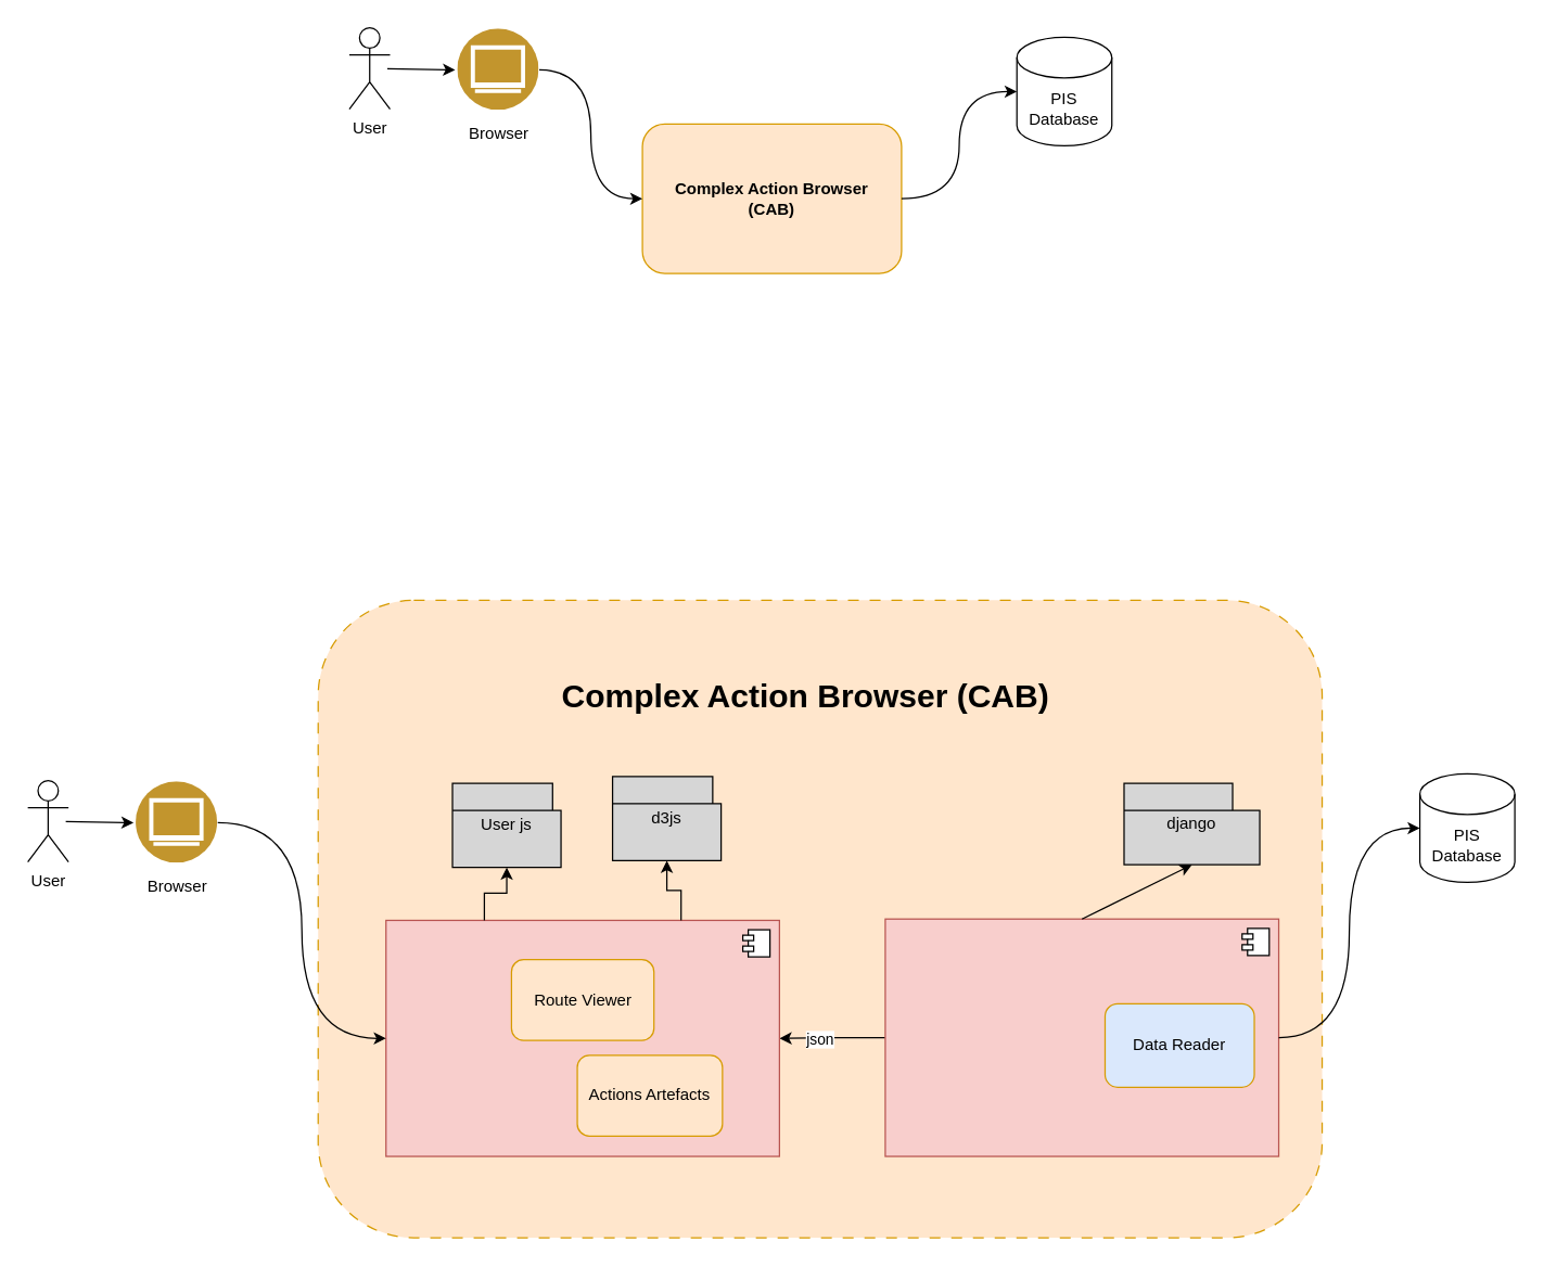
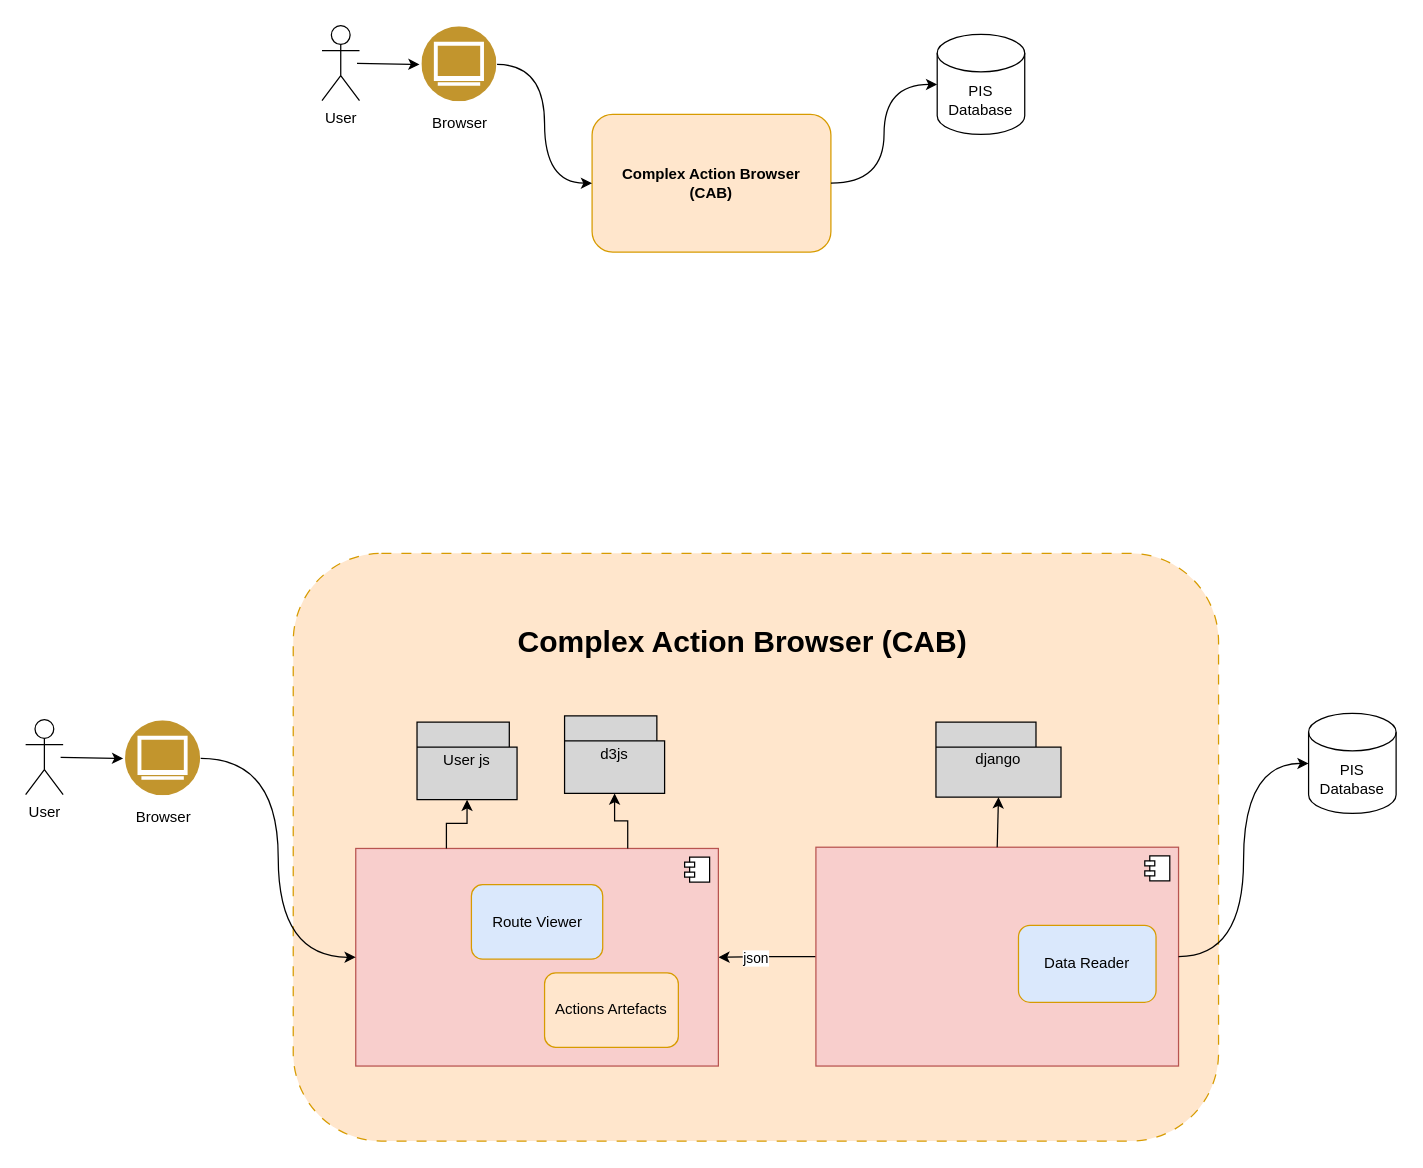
  <mxCell id="0" />
  <mxCell id="1" parent="0" />
  <mxCell id="2" value="&lt;div style=&quot;&quot;&gt;&lt;br&gt;&lt;/div&gt;" style="rounded=1;whiteSpace=wrap;html=1;align=left;dashed=1;dashPattern=8 8;fillColor=#ffe6cc;strokeColor=#d79b00;" parent="1" vertex="1"><mxGeometry x="234" y="442" width="740" height="470" as="geometry" /></mxCell>
  <mxCell id="3" value="&lt;b&gt;Complex Action Browser&lt;/b&gt;&lt;div&gt;&lt;b&gt;(CAB)&lt;/b&gt;&lt;/div&gt;" style="rounded=1;whiteSpace=wrap;html=1;fillColor=#ffe6cc;strokeColor=#d79b00;" parent="1" vertex="1"><mxGeometry x="473" y="91" width="191" height="110" as="geometry" /></mxCell>
  <mxCell id="4" style="rounded=0;orthogonalLoop=1;jettySize=auto;html=1;entryX=0;entryY=0.5;entryDx=0;entryDy=0;" parent="1" edge="1"><mxGeometry relative="1" as="geometry"><mxPoint x="285" y="50.231" as="sourcePoint" /><mxPoint x="335" y="51" as="targetPoint" /></mxGeometry></mxCell>
  <mxCell id="5" value="User" style="shape=umlActor;verticalLabelPosition=bottom;verticalAlign=top;html=1;outlineConnect=0;" parent="1" vertex="1"><mxGeometry x="257" y="20" width="30" height="60" as="geometry" /></mxCell>
  <mxCell id="6" value="PIS&lt;div&gt;Database&lt;/div&gt;" style="shape=cylinder3;whiteSpace=wrap;html=1;boundedLbl=1;backgroundOutline=1;size=15;" parent="1" vertex="1"><mxGeometry x="749" y="27" width="70" height="80" as="geometry" /></mxCell>
  <mxCell id="7" style="edgeStyle=orthogonalEdgeStyle;rounded=0;orthogonalLoop=1;jettySize=auto;html=1;entryX=0;entryY=0.5;entryDx=0;entryDy=0;curved=1;" parent="1" source="8" target="3" edge="1"><mxGeometry relative="1" as="geometry" /></mxCell>
  <mxCell id="8" value="Browser" style="image;aspect=fixed;perimeter=ellipsePerimeter;html=1;align=center;shadow=0;dashed=0;fontColor=#000000;labelBackgroundColor=default;fontSize=12;spacingTop=3;image=img/lib/ibm/users/browser.svg;" parent="1" vertex="1"><mxGeometry x="337" y="21" width="60" height="60" as="geometry" /></mxCell>
  <mxCell id="9" style="edgeStyle=orthogonalEdgeStyle;rounded=0;orthogonalLoop=1;jettySize=auto;html=1;entryX=0;entryY=0.5;entryDx=0;entryDy=0;entryPerimeter=0;curved=1;" parent="1" source="3" target="6" edge="1"><mxGeometry relative="1" as="geometry" /></mxCell>
  <mxCell id="10" style="edgeStyle=orthogonalEdgeStyle;rounded=0;orthogonalLoop=1;jettySize=auto;html=1;exitX=0;exitY=0.5;exitDx=0;exitDy=0;entryX=1;entryY=0.5;entryDx=0;entryDy=0;" parent="1" source="12" target="18" edge="1"><mxGeometry relative="1" as="geometry"><mxPoint x="643.91" y="744.07" as="sourcePoint" /><mxPoint x="582" y="745" as="targetPoint" /></mxGeometry></mxCell>
  <mxCell id="11" value="json" style="edgeLabel;html=1;align=center;verticalAlign=middle;resizable=0;points=[];" parent="10" vertex="1" connectable="0"><mxGeometry x="0.242" relative="1" as="geometry"><mxPoint as="offset" /></mxGeometry></mxCell>
  <mxCell id="12" value="" style="html=1;dropTarget=0;whiteSpace=wrap;fillColor=#f8cecc;strokeColor=#b85450;" parent="1" vertex="1"><mxGeometry x="652" y="677" width="290" height="175" as="geometry" /></mxCell>
  <mxCell id="13" value="" style="shape=module;jettyWidth=8;jettyHeight=4;" parent="12" vertex="1"><mxGeometry x="1" width="20" height="20" relative="1" as="geometry"><mxPoint x="-27" y="7" as="offset" /></mxGeometry></mxCell>
- <mxCell id="14" value="django" style="shape=folder;tabWidth=80;tabHeight=20;tabPosition=left;html=1;whiteSpace=wrap;align=center;fillColor=#D6D6D6;" parent="1" vertex="1"><mxGeometry x="828" y="577" width="100" height="60" as="geometry" /></mxCell>
+ <mxCell id="14" value="django" style="shape=folder;tabWidth=80;tabHeight=20;tabPosition=left;html=1;whiteSpace=wrap;align=center;fillColor=#D6D6D6;" parent="1" vertex="1"><mxGeometry x="748" y="577" width="100" height="60" as="geometry" /></mxCell>
  <mxCell id="15" style="rounded=0;orthogonalLoop=1;jettySize=auto;html=1;exitX=0.5;exitY=0;exitDx=0;exitDy=0;entryX=0.5;entryY=1;entryDx=0;entryDy=0;entryPerimeter=0;" parent="1" source="12" target="14" edge="1"><mxGeometry relative="1" as="geometry" /></mxCell>
  <mxCell id="16" value="PIS&lt;div&gt;Database&lt;/div&gt;" style="shape=cylinder3;whiteSpace=wrap;html=1;boundedLbl=1;backgroundOutline=1;size=15;" parent="1" vertex="1"><mxGeometry x="1046" y="570" width="70" height="80" as="geometry" /></mxCell>
  <mxCell id="17" style="edgeStyle=orthogonalEdgeStyle;rounded=0;orthogonalLoop=1;jettySize=auto;html=1;exitX=1;exitY=0.5;exitDx=0;exitDy=0;entryX=0;entryY=0.5;entryDx=0;entryDy=0;entryPerimeter=0;curved=1;" parent="1" source="12" target="16" edge="1"><mxGeometry relative="1" as="geometry" /></mxCell>
  <mxCell id="18" value="" style="html=1;dropTarget=0;whiteSpace=wrap;fillColor=#f8cecc;strokeColor=#b85450;" parent="1" vertex="1"><mxGeometry x="284" y="678" width="290" height="174" as="geometry" /></mxCell>
  <mxCell id="19" value="" style="shape=module;jettyWidth=8;jettyHeight=4;" parent="18" vertex="1"><mxGeometry x="1" width="20" height="20" relative="1" as="geometry"><mxPoint x="-27" y="7" as="offset" /></mxGeometry></mxCell>
  <mxCell id="20" value="User js" style="shape=folder;tabWidth=80;tabHeight=20;tabPosition=left;html=1;whiteSpace=wrap;align=center;fillColor=#D6D6D6;" parent="1" vertex="1"><mxGeometry x="333" y="577" width="80" height="62" as="geometry" /></mxCell>
  <mxCell id="21" value="d3js" style="shape=folder;tabWidth=80;tabHeight=20;tabPosition=left;html=1;whiteSpace=wrap;align=center;fillColor=#D6D6D6;" parent="1" vertex="1"><mxGeometry x="451" y="572" width="80" height="62" as="geometry" /></mxCell>
  <mxCell id="22" style="edgeStyle=orthogonalEdgeStyle;rounded=0;orthogonalLoop=1;jettySize=auto;html=1;exitX=0.25;exitY=0;exitDx=0;exitDy=0;entryX=0.5;entryY=1;entryDx=0;entryDy=0;entryPerimeter=0;" parent="1" source="18" target="20" edge="1"><mxGeometry relative="1" as="geometry" /></mxCell>
  <mxCell id="23" style="edgeStyle=orthogonalEdgeStyle;rounded=0;orthogonalLoop=1;jettySize=auto;html=1;exitX=0.75;exitY=0;exitDx=0;exitDy=0;entryX=0.5;entryY=1;entryDx=0;entryDy=0;entryPerimeter=0;" parent="1" source="18" target="21" edge="1"><mxGeometry relative="1" as="geometry" /></mxCell>
  <mxCell id="24" style="rounded=0;orthogonalLoop=1;jettySize=auto;html=1;entryX=0;entryY=0.5;entryDx=0;entryDy=0;" parent="1" edge="1"><mxGeometry relative="1" as="geometry"><mxPoint x="48" y="605.231" as="sourcePoint" /><mxPoint x="98" y="606" as="targetPoint" /></mxGeometry></mxCell>
  <mxCell id="25" value="User" style="shape=umlActor;verticalLabelPosition=bottom;verticalAlign=top;html=1;outlineConnect=0;" parent="1" vertex="1"><mxGeometry x="20" y="575" width="30" height="60" as="geometry" /></mxCell>
  <mxCell id="26" style="edgeStyle=orthogonalEdgeStyle;rounded=0;orthogonalLoop=1;jettySize=auto;html=1;entryX=0;entryY=0.5;entryDx=0;entryDy=0;curved=1;" parent="1" source="27" target="18" edge="1"><mxGeometry relative="1" as="geometry" /></mxCell>
  <mxCell id="27" value="Browser" style="image;aspect=fixed;perimeter=ellipsePerimeter;html=1;align=center;shadow=0;dashed=0;fontColor=#000000;labelBackgroundColor=default;fontSize=12;spacingTop=3;image=img/lib/ibm/users/browser.svg;" parent="1" vertex="1"><mxGeometry x="100" y="576" width="60" height="60" as="geometry" /></mxCell>
  <mxCell id="28" value="Complex Action Browser (CAB)" style="text;strokeColor=none;fillColor=none;html=1;fontSize=24;fontStyle=1;verticalAlign=middle;align=center;" parent="1" vertex="1"><mxGeometry x="543" y="493" width="100" height="40" as="geometry" /></mxCell>
  <mxCell id="29" value="Data Reader" style="rounded=1;whiteSpace=wrap;html=1;fillColor=#dae8fc;strokeColor=#d79b00;" parent="1" vertex="1"><mxGeometry x="814" y="739.5" width="110" height="61.5" as="geometry" /></mxCell>
- <mxCell id="30" value="Actions Artefacts" style="rounded=1;whiteSpace=wrap;html=1;fillColor=#ffe6cc;strokeColor=#d79b00;" parent="1" vertex="1"><mxGeometry x="425" y="777.5" width="107" height="59.5" as="geometry" /></mxCell>
- <mxCell id="31" value="Route Viewer" style="rounded=1;whiteSpace=wrap;html=1;fillColor=#ffe6cc;strokeColor=#d79b00;" parent="1" vertex="1"><mxGeometry x="376.5" y="707" width="105" height="59.5" as="geometry" /></mxCell>
+ <mxCell id="30" value="Actions Artefacts" style="rounded=1;whiteSpace=wrap;html=1;fillColor=#ffe6cc;strokeColor=#d79b00;" parent="1" vertex="1"><mxGeometry x="435" y="777.5" width="107" height="59.5" as="geometry" /></mxCell>
+ <mxCell id="31" value="Route Viewer" style="rounded=1;whiteSpace=wrap;html=1;fillColor=#dae8fc;strokeColor=#d79b00;" parent="1" vertex="1"><mxGeometry x="376.5" y="707" width="105" height="59.5" as="geometry" /></mxCell>
